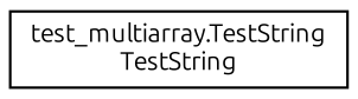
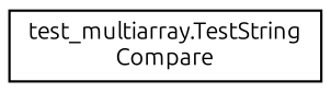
  digraph {
    rankdir=LR
    fontname=Ubuntu
-   n1 [color=black fillcolor=white fontname=Ubuntu fontsize=10 height=0.2 label="test_multiarray.TestString\lTestString" shape=record style=filled width=0.4]
+   n1 [color=black fillcolor=white fontname=Ubuntu fontsize=10 height=0.2 label="test_multiarray.TestString\lCompare" shape=record style=filled width=0.4]
  }
